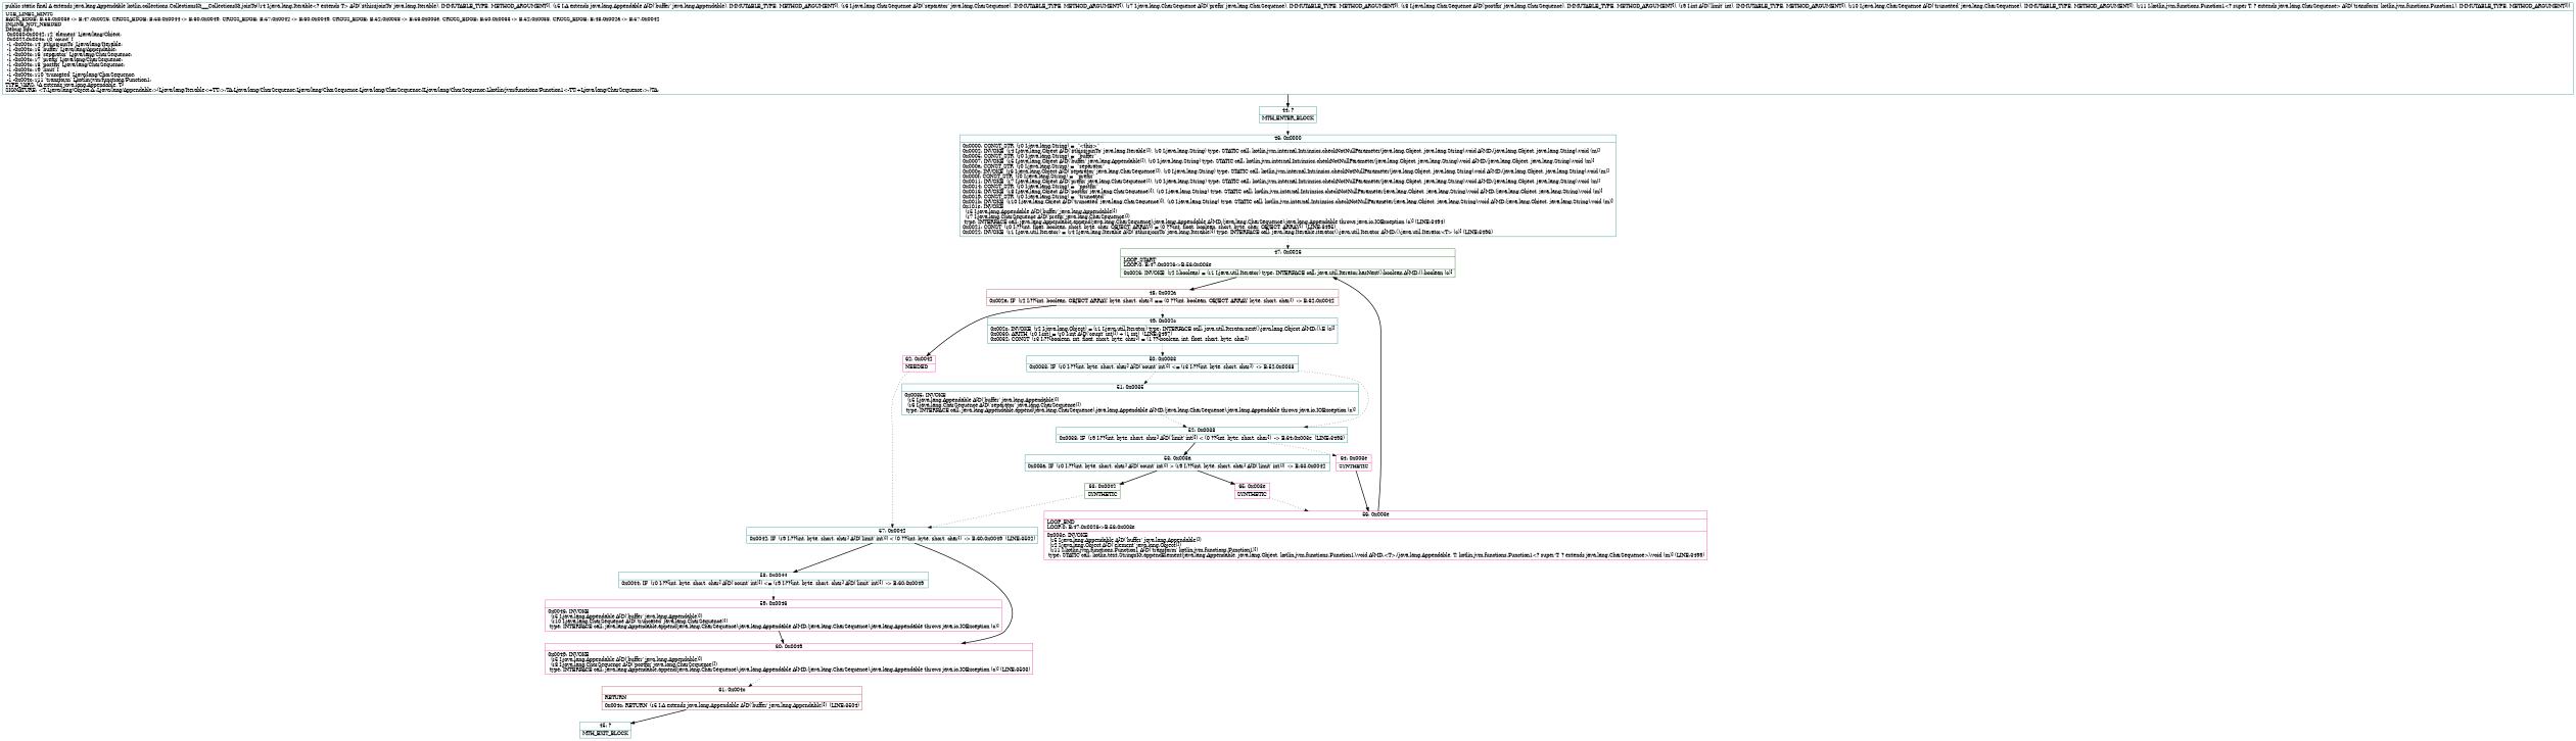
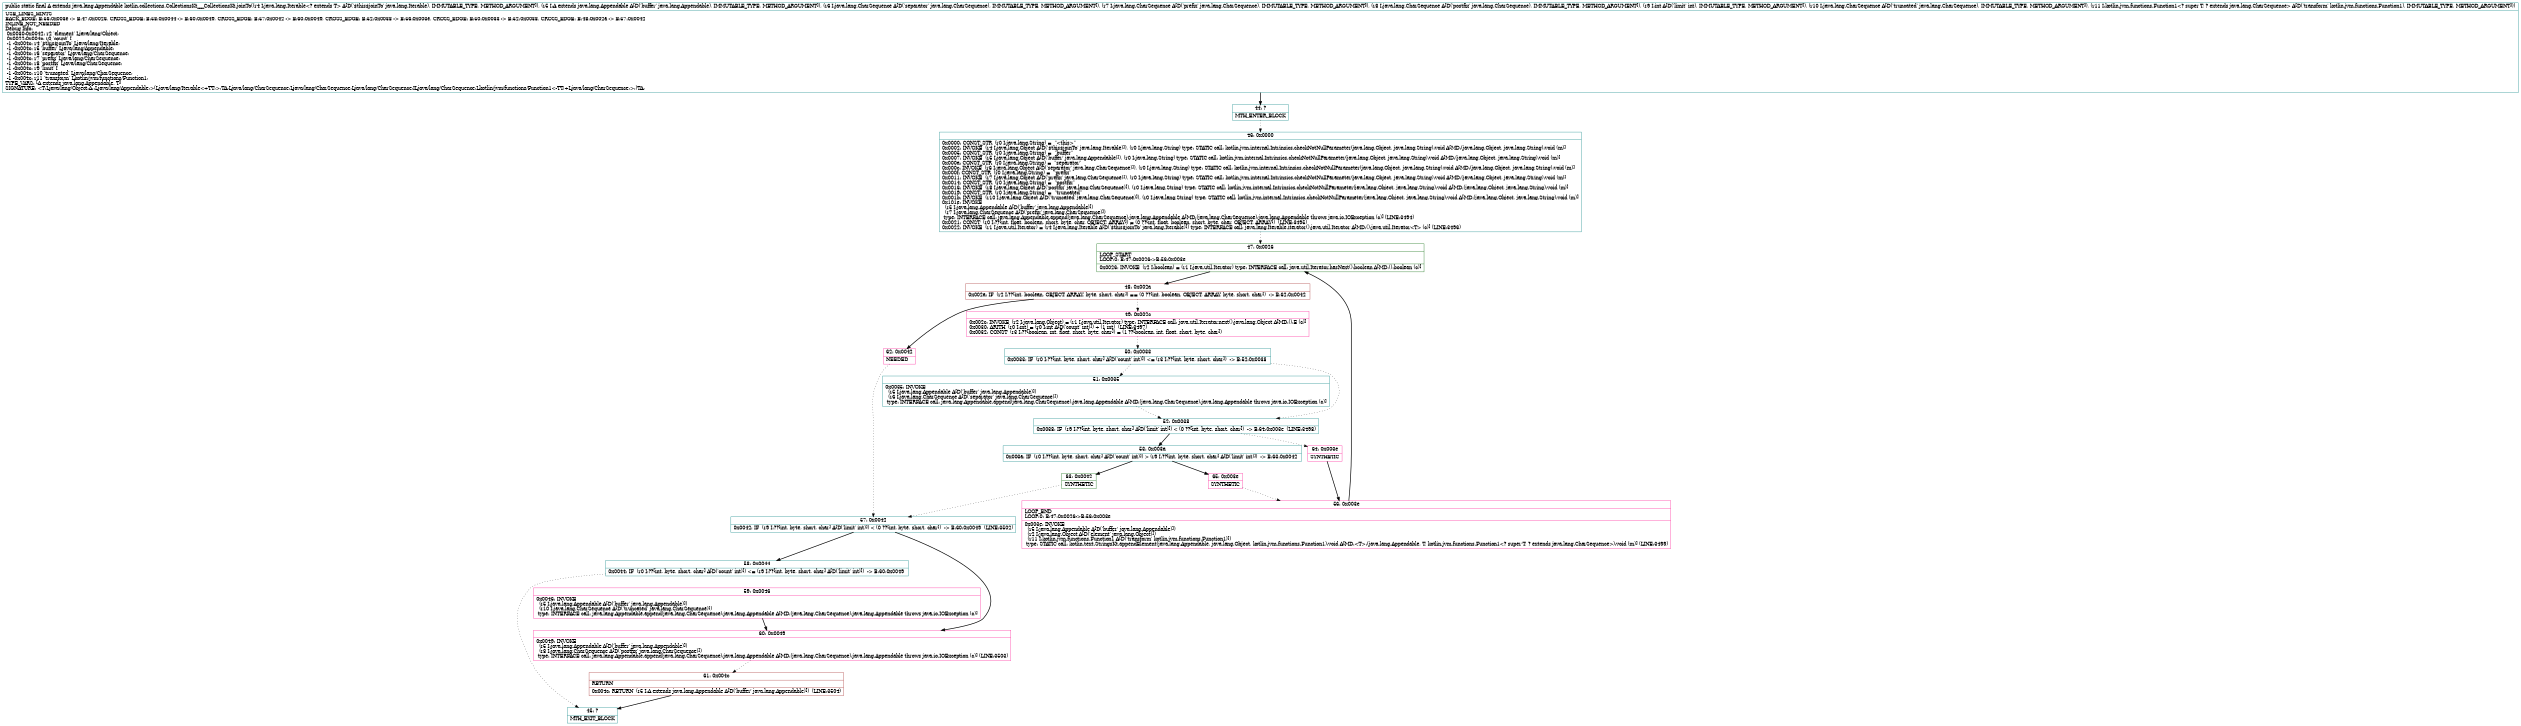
  digraph {
    node [color=teal shape=record]
    edge [style=dotted]
    n1 [label="{44\:\ ?|MTH_ENTER_BLOCK\l}"]
    n2 [label="{46\:\ 0x0000|0x0000: CONST_STR  (r0 I:java.lang.String) =  \"\<this\>\" \l0x0002: INVOKE  (r4 I:java.lang.Object A[D('$this$joinTo' java.lang.Iterable)]), (r0 I:java.lang.String) type: STATIC call: kotlin.jvm.internal.Intrinsics.checkNotNullParameter(java.lang.Object, java.lang.String):void A[MD:(java.lang.Object, java.lang.String):void (m)]\l0x0005: CONST_STR  (r0 I:java.lang.String) =  \"buffer\" \l0x0007: INVOKE  (r5 I:java.lang.Object A[D('buffer' java.lang.Appendable)]), (r0 I:java.lang.String) type: STATIC call: kotlin.jvm.internal.Intrinsics.checkNotNullParameter(java.lang.Object, java.lang.String):void A[MD:(java.lang.Object, java.lang.String):void (m)]\l0x000a: CONST_STR  (r0 I:java.lang.String) =  \"separator\" \l0x000c: INVOKE  (r6 I:java.lang.Object A[D('separator' java.lang.CharSequence)]), (r0 I:java.lang.String) type: STATIC call: kotlin.jvm.internal.Intrinsics.checkNotNullParameter(java.lang.Object, java.lang.String):void A[MD:(java.lang.Object, java.lang.String):void (m)]\l0x000f: CONST_STR  (r0 I:java.lang.String) =  \"prefix\" \l0x0011: INVOKE  (r7 I:java.lang.Object A[D('prefix' java.lang.CharSequence)]), (r0 I:java.lang.String) type: STATIC call: kotlin.jvm.internal.Intrinsics.checkNotNullParameter(java.lang.Object, java.lang.String):void A[MD:(java.lang.Object, java.lang.String):void (m)]\l0x0014: CONST_STR  (r0 I:java.lang.String) =  \"postfix\" \l0x0016: INVOKE  (r8 I:java.lang.Object A[D('postfix' java.lang.CharSequence)]), (r0 I:java.lang.String) type: STATIC call: kotlin.jvm.internal.Intrinsics.checkNotNullParameter(java.lang.Object, java.lang.String):void A[MD:(java.lang.Object, java.lang.String):void (m)]\l0x0019: CONST_STR  (r0 I:java.lang.String) =  \"truncated\" \l0x001b: INVOKE  (r10 I:java.lang.Object A[D('truncated' java.lang.CharSequence)]), (r0 I:java.lang.String) type: STATIC call: kotlin.jvm.internal.Intrinsics.checkNotNullParameter(java.lang.Object, java.lang.String):void A[MD:(java.lang.Object, java.lang.String):void (m)]\l0x101e: INVOKE  \l  (r5 I:java.lang.Appendable A[D('buffer' java.lang.Appendable)])\l  (r7 I:java.lang.CharSequence A[D('prefix' java.lang.CharSequence)])\l type: INTERFACE call: java.lang.Appendable.append(java.lang.CharSequence):java.lang.Appendable A[MD:(java.lang.CharSequence):java.lang.Appendable throws java.io.IOException (c)] (LINE:3494)\l0x0021: CONST  (r0 I:??[int, float, boolean, short, byte, char, OBJECT, ARRAY]) = (0 ??[int, float, boolean, short, byte, char, OBJECT, ARRAY])  (LINE:3495)\l0x0022: INVOKE  (r1 I:java.util.Iterator) = (r4 I:java.lang.Iterable A[D('$this$joinTo' java.lang.Iterable)]) type: INTERFACE call: java.lang.Iterable.iterator():java.util.Iterator A[MD:():java.util.Iterator\<T\> (c)] (LINE:3496)\l}"]
    n3 [color=darkgreen label="{47\:\ 0x0026|LOOP_START\lLOOP:0: B:47:0x0026\-\>B:56:0x003e\l|0x0026: INVOKE  (r2 I:boolean) = (r1 I:java.util.Iterator) type: INTERFACE call: java.util.Iterator.hasNext():boolean A[MD:():boolean (c)]\l}"]
    n4 [color=brown label="{48\:\ 0x002a|0x002a: IF  (r2 I:??[int, boolean, OBJECT, ARRAY, byte, short, char]) == (0 ??[int, boolean, OBJECT, ARRAY, byte, short, char])  \-\> B:62:0x0042 \l}"]
-   n5 [label="{49\:\ 0x002c|0x002c: INVOKE  (r2 I:java.lang.Object) = (r1 I:java.util.Iterator) type: INTERFACE call: java.util.Iterator.next():java.lang.Object A[MD:():E (c)]\l0x0030: ARITH  (r0 I:int) = (r0 I:int A[D('count' int)]) + (1 int)  (LINE:3497)\l0x0032: CONST  (r3 I:??[boolean, int, float, short, byte, char]) = (1 ??[boolean, int, float, short, byte, char]) \l}"]
+   n5 [color=deeppink label="{49\:\ 0x002c|0x002c: INVOKE  (r2 I:java.lang.Object) = (r1 I:java.util.Iterator) type: INTERFACE call: java.util.Iterator.next():java.lang.Object A[MD:():E (c)]\l0x0030: ARITH  (r0 I:int) = (r0 I:int A[D('count' int)]) + (1 int)  (LINE:3497)\l0x0032: CONST  (r3 I:??[boolean, int, float, short, byte, char]) = (1 ??[boolean, int, float, short, byte, char]) \l}"]
    n6 [color=deeppink label="{62\:\ 0x0042|NEEDED\l}"]
    n7 [label="{50\:\ 0x0033|0x0033: IF  (r0 I:??[int, byte, short, char] A[D('count' int)]) \<= (r3 I:??[int, byte, short, char])  \-\> B:52:0x0038 \l}"]
    n8 [label="{57\:\ 0x0042|0x0042: IF  (r9 I:??[int, byte, short, char] A[D('limit' int)]) \< (0 ??[int, byte, short, char])  \-\> B:60:0x0049  (LINE:3502)\l}"]
    n9 [label="{51\:\ 0x0035|0x0035: INVOKE  \l  (r5 I:java.lang.Appendable A[D('buffer' java.lang.Appendable)])\l  (r6 I:java.lang.CharSequence A[D('separator' java.lang.CharSequence)])\l type: INTERFACE call: java.lang.Appendable.append(java.lang.CharSequence):java.lang.Appendable A[MD:(java.lang.CharSequence):java.lang.Appendable throws java.io.IOException (c)]\l}"]
    n10 [label="{52\:\ 0x0038|0x0038: IF  (r9 I:??[int, byte, short, char] A[D('limit' int)]) \< (0 ??[int, byte, short, char])  \-\> B:64:0x003e  (LINE:3498)\l}"]
    n11 [label="{53\:\ 0x003a|0x003a: IF  (r0 I:??[int, byte, short, char] A[D('count' int)]) \> (r9 I:??[int, byte, short, char] A[D('limit' int)])  \-\> B:63:0x0042 \l}"]
    n12 [color=deeppink label="{64\:\ 0x003e|SYNTHETIC\l}"]
    n13 [color=darkgreen label="{63\:\ 0x0042|SYNTHETIC\l}"]
    n14 [color=deeppink label="{65\:\ 0x003e|SYNTHETIC\l}"]
    n15 [color=deeppink label="{56\:\ 0x003e|LOOP_END\lLOOP:0: B:47:0x0026\-\>B:56:0x003e\l|0x003e: INVOKE  \l  (r5 I:java.lang.Appendable A[D('buffer' java.lang.Appendable)])\l  (r2 I:java.lang.Object A[D('element' java.lang.Object)])\l  (r11 I:kotlin.jvm.functions.Function1 A[D('transform' kotlin.jvm.functions.Function1)])\l type: STATIC call: kotlin.text.StringsKt.appendElement(java.lang.Appendable, java.lang.Object, kotlin.jvm.functions.Function1):void A[MD:\<T\>:(java.lang.Appendable, T, kotlin.jvm.functions.Function1\<? super T, ? extends java.lang.CharSequence\>):void (m)] (LINE:3499)\l}"]
    n16 [label="{58\:\ 0x0044|0x0044: IF  (r0 I:??[int, byte, short, char] A[D('count' int)]) \<= (r9 I:??[int, byte, short, char] A[D('limit' int)])  \-\> B:60:0x0049 \l}"]
    n17 [color=deeppink label="{60\:\ 0x0049|0x0049: INVOKE  \l  (r5 I:java.lang.Appendable A[D('buffer' java.lang.Appendable)])\l  (r8 I:java.lang.CharSequence A[D('postfix' java.lang.CharSequence)])\l type: INTERFACE call: java.lang.Appendable.append(java.lang.CharSequence):java.lang.Appendable A[MD:(java.lang.CharSequence):java.lang.Appendable throws java.io.IOException (c)] (LINE:3503)\l}"]
    n18 [color=deeppink label="{59\:\ 0x0046|0x0046: INVOKE  \l  (r5 I:java.lang.Appendable A[D('buffer' java.lang.Appendable)])\l  (r10 I:java.lang.CharSequence A[D('truncated' java.lang.CharSequence)])\l type: INTERFACE call: java.lang.Appendable.append(java.lang.CharSequence):java.lang.Appendable A[MD:(java.lang.CharSequence):java.lang.Appendable throws java.io.IOException (c)]\l}"]
    n19 [color=brown label="{61\:\ 0x004c|RETURN\l|0x004c: RETURN  (r5 I:A extends java.lang.Appendable A[D('buffer' java.lang.Appendable)])  (LINE:3504)\l}"]
    n20 [label="{45\:\ ?|MTH_EXIT_BLOCK\l}"]
    n21 [label="{public static final A extends java.lang.Appendable kotlin.collections.CollectionsKt___CollectionsKt.joinTo((r4 I:java.lang.Iterable\<? extends T\> A[D('$this$joinTo' java.lang.Iterable), IMMUTABLE_TYPE, METHOD_ARGUMENT]), (r5 I:A extends java.lang.Appendable A[D('buffer' java.lang.Appendable), IMMUTABLE_TYPE, METHOD_ARGUMENT]), (r6 I:java.lang.CharSequence A[D('separator' java.lang.CharSequence), IMMUTABLE_TYPE, METHOD_ARGUMENT]), (r7 I:java.lang.CharSequence A[D('prefix' java.lang.CharSequence), IMMUTABLE_TYPE, METHOD_ARGUMENT]), (r8 I:java.lang.CharSequence A[D('postfix' java.lang.CharSequence), IMMUTABLE_TYPE, METHOD_ARGUMENT]), (r9 I:int A[D('limit' int), IMMUTABLE_TYPE, METHOD_ARGUMENT]), (r10 I:java.lang.CharSequence A[D('truncated' java.lang.CharSequence), IMMUTABLE_TYPE, METHOD_ARGUMENT]), (r11 I:kotlin.jvm.functions.Function1\<? super T, ? extends java.lang.CharSequence\> A[D('transform' kotlin.jvm.functions.Function1), IMMUTABLE_TYPE, METHOD_ARGUMENT]))  | USE_LINES_HINTS\lBACK_EDGE: B:56:0x003e \-\> B:47:0x0026, CROSS_EDGE: B:58:0x0044 \-\> B:60:0x0049, CROSS_EDGE: B:57:0x0042 \-\> B:60:0x0049, CROSS_EDGE: B:52:0x0038 \-\> B:56:0x003e, CROSS_EDGE: B:50:0x0033 \-\> B:52:0x0038, CROSS_EDGE: B:48:0x002a \-\> B:57:0x0042\lINLINE_NOT_NEEDED\lDebug Info:\l  0x0030\-0x0042: r2 'element' Ljava\/lang\/Object;\l  0x0022\-0x004c: r0 'count' I\l  \-1 \-0x004c: r4 '$this$joinTo' Ljava\/lang\/Iterable;\l  \-1 \-0x004c: r5 'buffer' Ljava\/lang\/Appendable;\l  \-1 \-0x004c: r6 'separator' Ljava\/lang\/CharSequence;\l  \-1 \-0x004c: r7 'prefix' Ljava\/lang\/CharSequence;\l  \-1 \-0x004c: r8 'postfix' Ljava\/lang\/CharSequence;\l  \-1 \-0x004c: r9 'limit' I\l  \-1 \-0x004c: r10 'truncated' Ljava\/lang\/CharSequence;\l  \-1 \-0x004c: r11 'transform' Lkotlin\/jvm\/functions\/Function1;\lTYPE_VARS: [A extends java.lang.Appendable, T]\lSIGNATURE: \<T:Ljava\/lang\/Object;A::Ljava\/lang\/Appendable;\>(Ljava\/lang\/Iterable\<+TT;\>;TA;Ljava\/lang\/CharSequence;Ljava\/lang\/CharSequence;Ljava\/lang\/CharSequence;ILjava\/lang\/CharSequence;Lkotlin\/jvm\/functions\/Function1\<\-TT;+Ljava\/lang\/CharSequence;\>;)TA;\l}"]
    n1 -> n2
    n2 -> n3
    n3 -> n4 [style=bold]
    n4 -> n5
    n4 -> n6 [style=bold]
    n5 -> n7
    n6 -> n8
    n7 -> n9
    n7 -> n10
    n8 -> n16 [style=bold]
    n8 -> n17 [style=bold]
    n9 -> n10
    n10 -> n11 [style=bold]
    n10 -> n12
    n11 -> n13 [style=bold]
    n11 -> n14 [style=bold]
    n12 -> n15 [style=bold]
    n13 -> n8
    n14 -> n15
    n15 -> n3 [style=bold]
-   n16 -> n18
+   n16 -> n20
    n17 -> n19
    n18 -> n17 [style=bold]
    n19 -> n20 [style=bold]
    n21 -> n1 [style=bold]
  }
